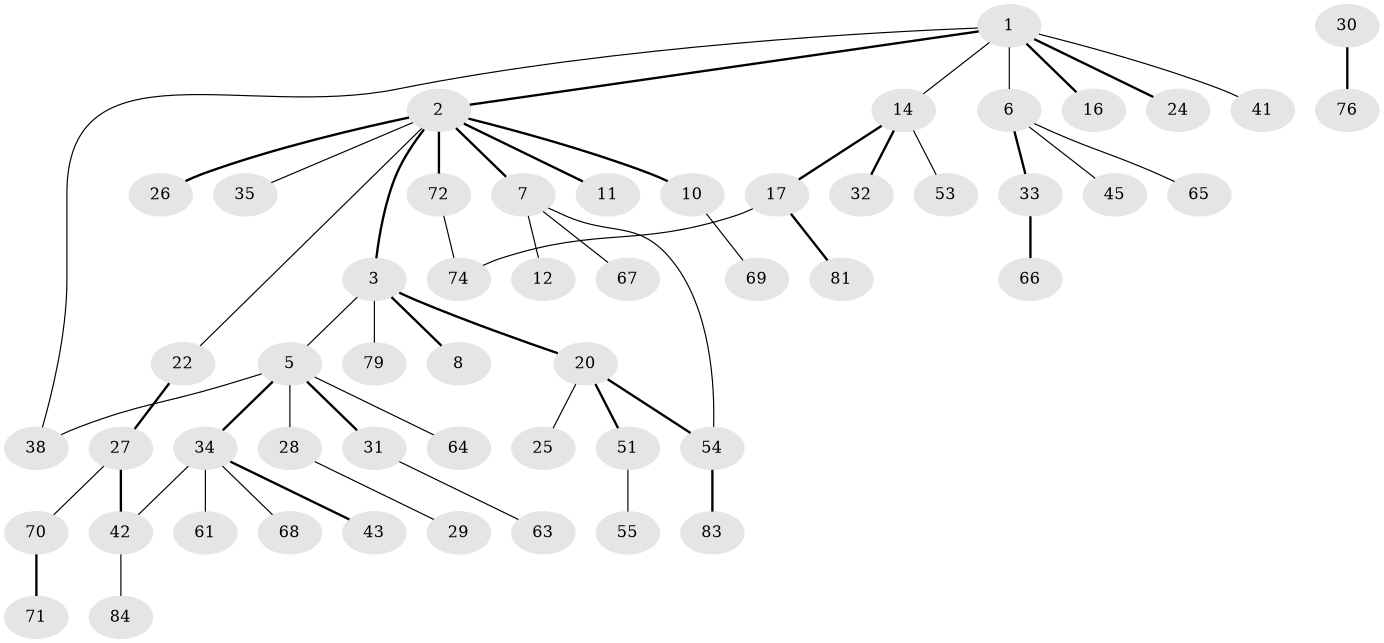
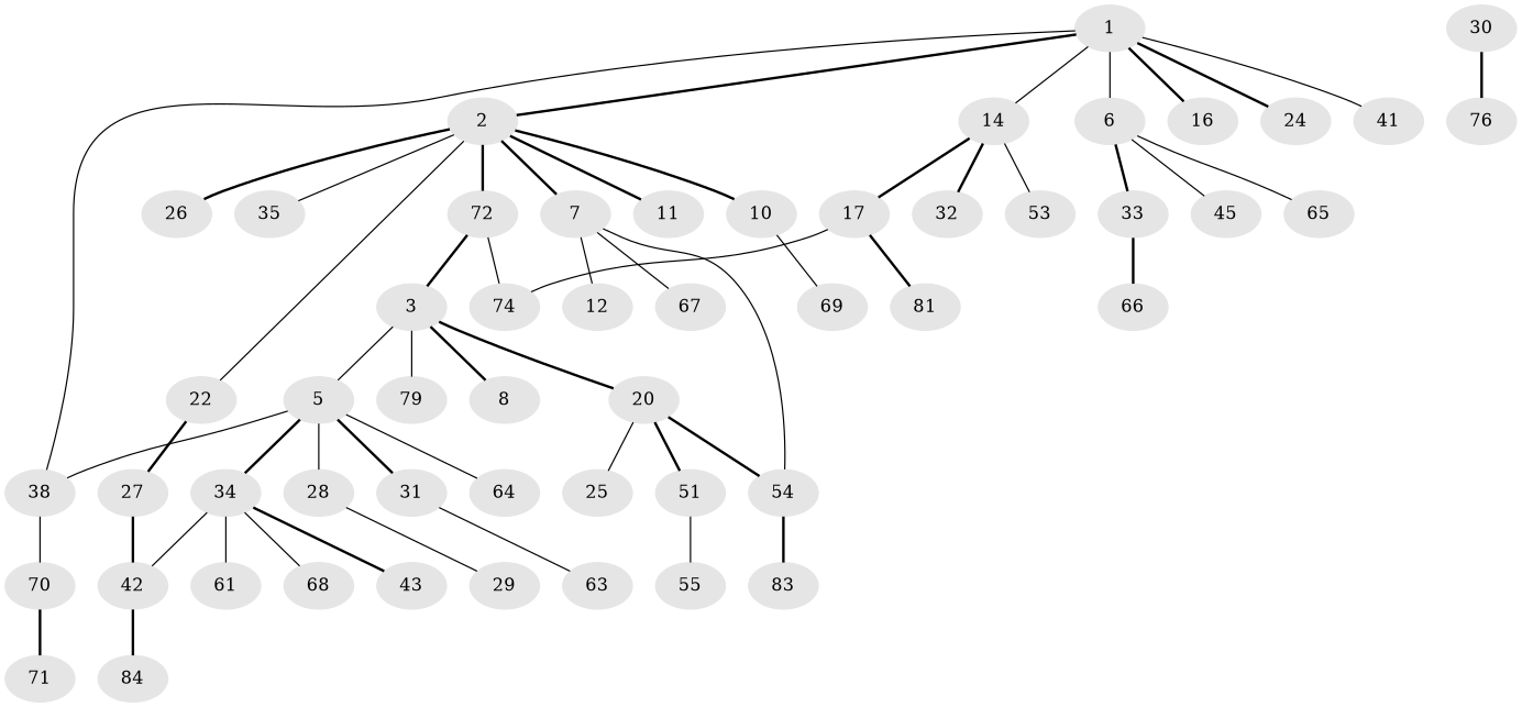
  graph {
    node [color=gray90 style=filled]
    edge [style=solid]
    1 [super="+13"]
    2 [super="+4"]
    6 [super="+18"]
    14 [super="+19"]
    16
    24
    38 [super="+46"]
    41 [super="+50"]
    3 [super="+15"]
    7 [super="+44"]
    10 [super="+59"]
    11
    22
    26 [super="+82"]
    35 [super="+80"]
    72 [super="+78"]
    33 [super="+39"]
    45 [super="+85"]
    65
    17 [super="+60"]
    32
    53 [super="+86"]
    5 [super="+23"]
    8 [super="+9"]
    20 [super="+58"]
    79
    12 [super="+21"]
    n28 [label=54 super="+57"]
    67
    69 [super="+77"]
    27 [super="+75"]
    74
    28
    31 [super="+49"]
    34 [super="+37"]
    64
    25 [super="+47"]
    51
    29 [super="+56"]
    63
    42 [super="+62"]
    43
    61
    68
    66 [super="+73"]
    83
    81
    30 [super="+36"]
    76
    55
    70
    84
    71
    1 -- 2 [style=bold]
    1 -- 6
    1 -- 14
    1 -- 16 [style=bold]
    1 -- 24 [style=bold]
    1 -- 38
    1 -- 41
-   2 -- 3 [style=bold]
+   72 -- 3 [style=bold]
    2 -- 7 [style=bold]
    2 -- 10 [style=bold]
    2 -- 11 [style=bold]
    2 -- 22
    2 -- 26 [style=bold]
    2 -- 35
    2 -- 72 [style=bold]
    6 -- 33 [style=bold]
    6 -- 45
    6 -- 65
    14 -- 17 [style=bold]
    14 -- 32 [style=bold]
    14 -- 53
    3 -- 5
    3 -- 8 [style=bold]
    3 -- 20 [style=bold]
    3 -- 79
    7 -- 12
    7 -- n28
    7 -- 67
    10 -- 69
    22 -- 27 [style=bold]
    72 -- 74
    33 -- 66 [style=bold]
    17 -- 74
    17 -- 81 [style=bold]
    5 -- 38
    5 -- 28
    5 -- 31 [style=bold]
    5 -- 34 [style=bold]
    5 -- 64
    20 -- n28 [style=bold]
    20 -- 25
    20 -- 51 [style=bold]
    n28 -- 83 [style=bold]
    27 -- 42 [style=bold]
-   27 -- 70
+   38 -- 70
    28 -- 29
    31 -- 63
    34 -- 42
    34 -- 43 [style=bold]
    34 -- 61
    34 -- 68
    51 -- 55
-   42 -- 84
+   42 -- 84 [style=bold]
    30 -- 76 [style=bold]
    70 -- 71 [style=bold]
  }
